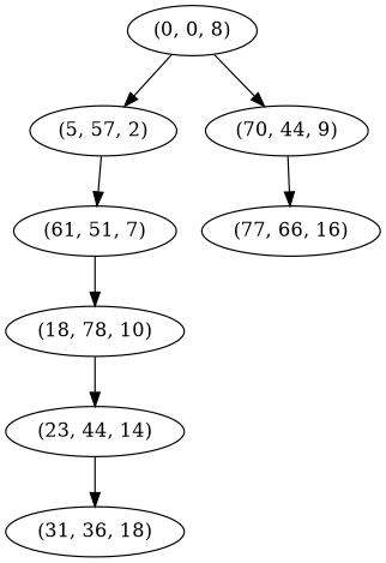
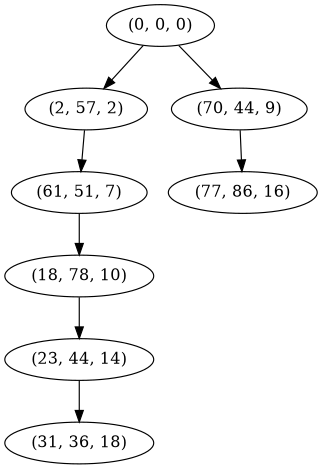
  digraph {
-   "(0, 0, 0)" [label="(0, 0, 8)"]
-   "(5, 57, 2)"
+   "(0, 0, 0)"
+   "(5, 57, 2)" [label="(2, 57, 2)"]
    n3 [label="(70, 44, 9)"]
    n4 [label="(61, 51, 7)"]
-   "(77, 86, 16)" [label="(77, 66, 16)"]
+   "(77, 86, 16)"
    n6 [label="(18, 78, 10)"]
    "(23, 44, 14)"
    "(31, 36, 18)"
    "(0, 0, 0)" -> "(5, 57, 2)"
    "(0, 0, 0)" -> n3
    "(5, 57, 2)" -> n4
    n3 -> "(77, 86, 16)"
    n4 -> n6
    n6 -> "(23, 44, 14)"
    "(23, 44, 14)" -> "(31, 36, 18)"
  }
